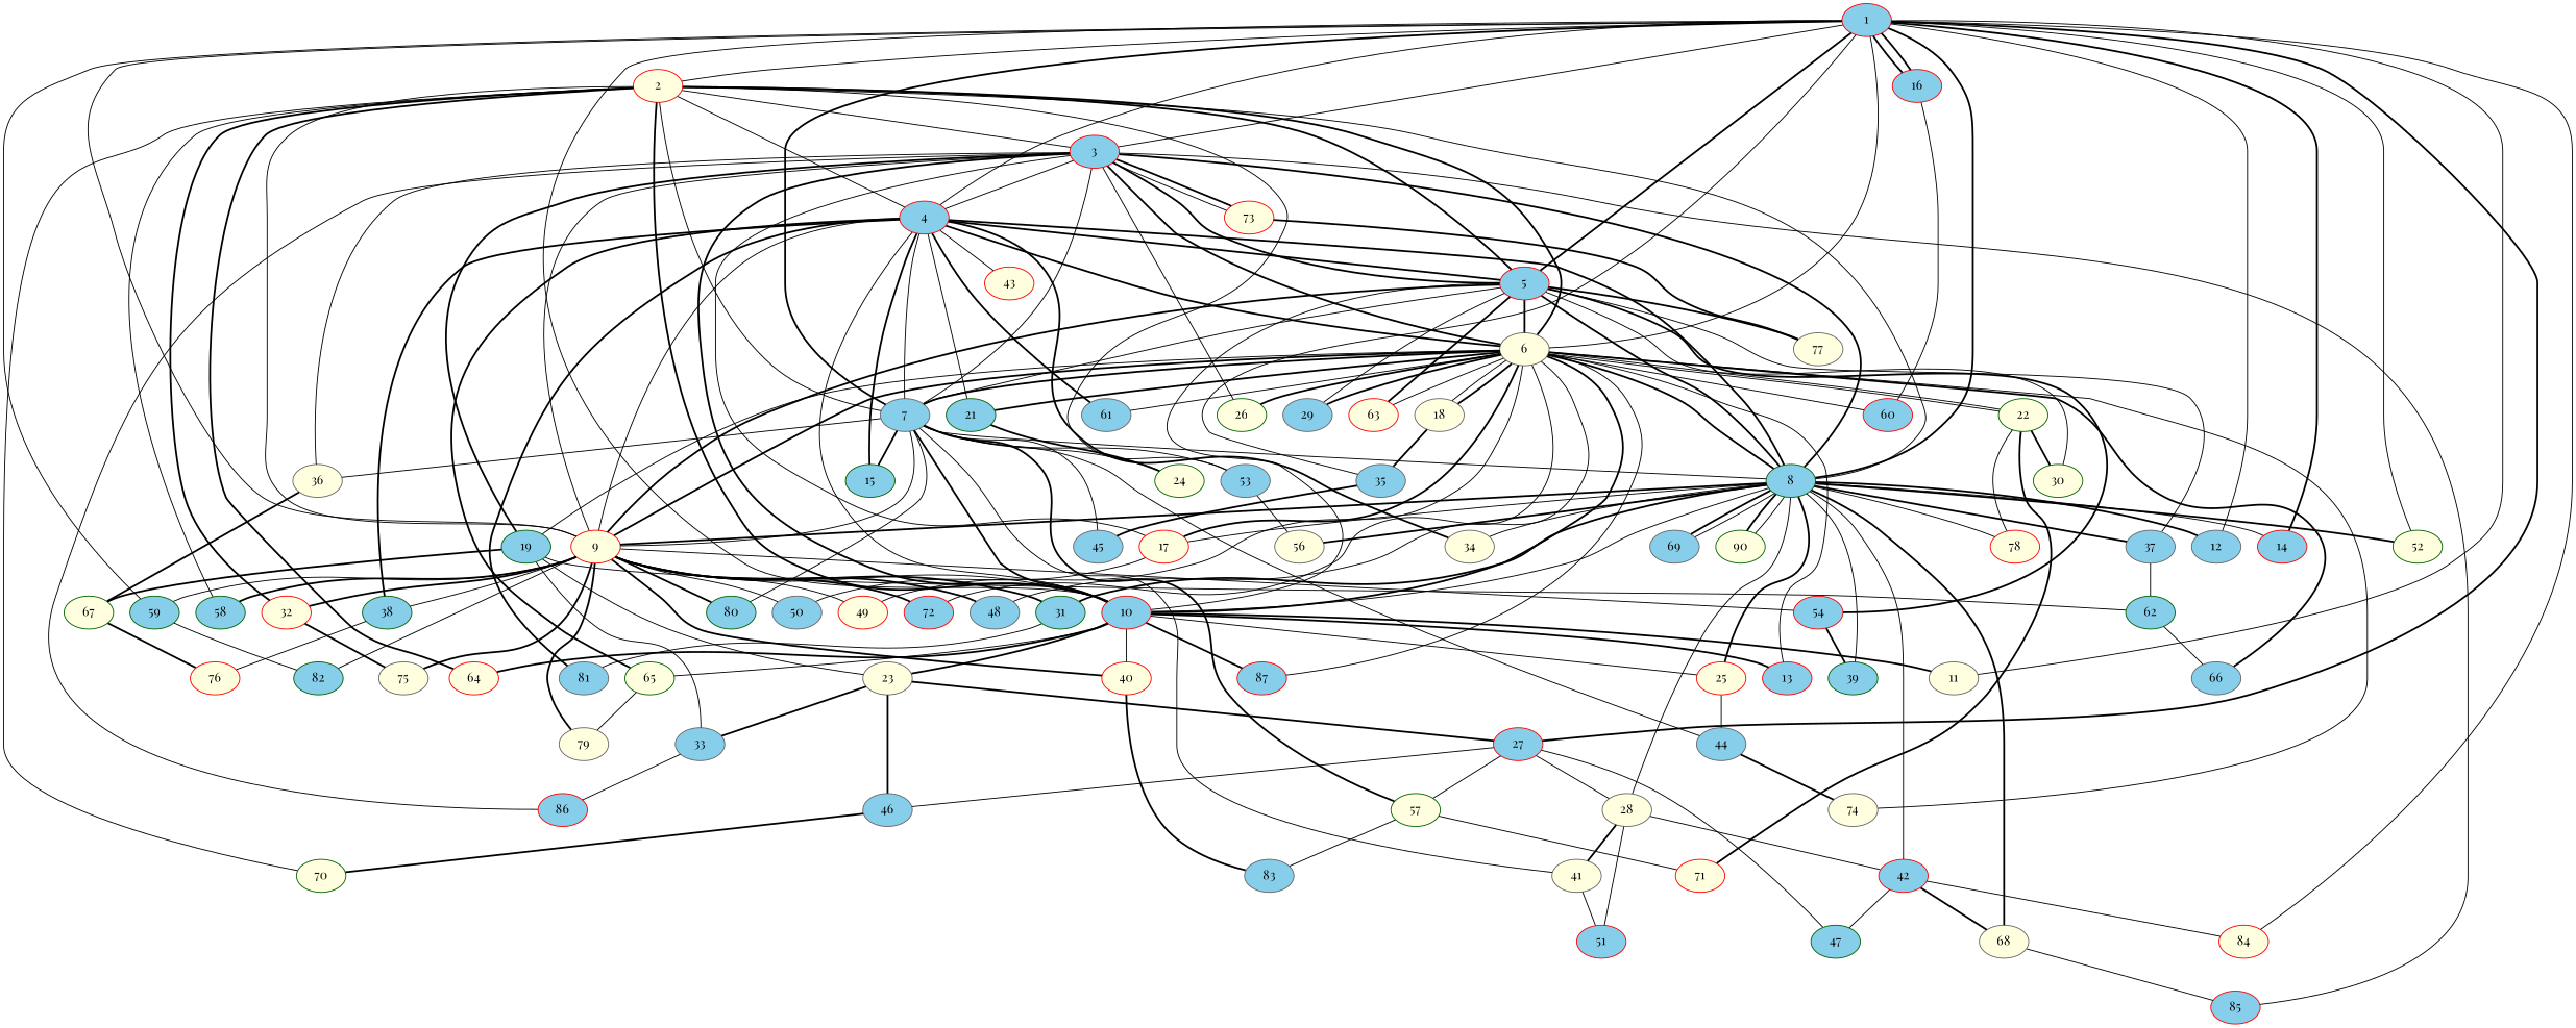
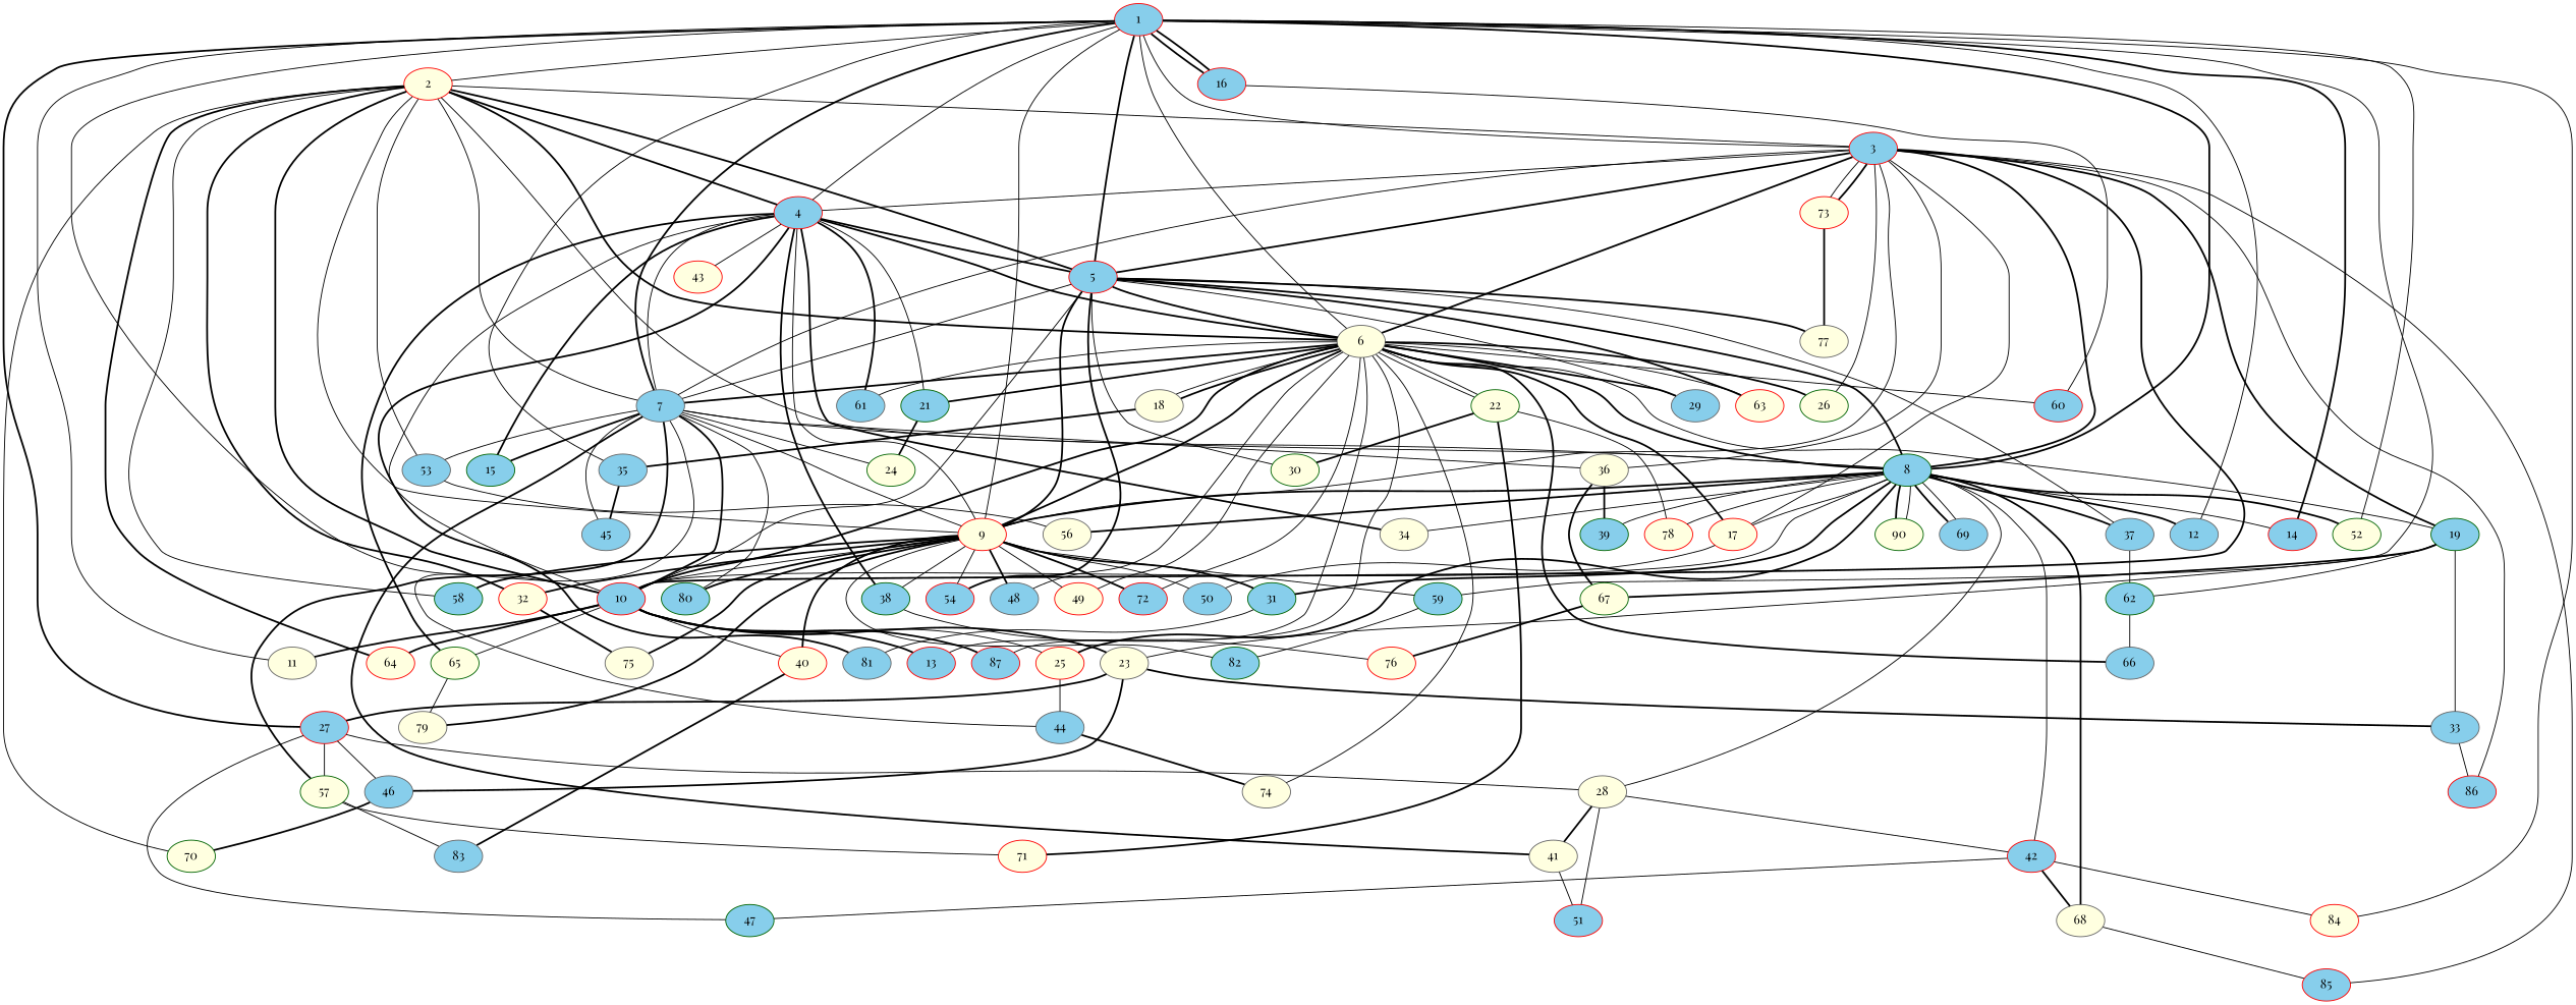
  graph {
    fontname="Playfair Display"
    node [color=red fillcolor=skyblue fontname="Playfair Display" style=filled]
    edge [fontname="Playfair Display" style=solid]
    2 [fillcolor=lightyellow]
    1
    3
    4
    5
    6 [color=gray40 fillcolor=lightyellow]
    7 [color=gray40]
    8 [color=darkgreen]
    9 [fillcolor=lightyellow]
    10
    11 [color=gray40 fillcolor=lightyellow]
    12 [color=gray40]
    14
    16
    27
    35 [color=gray40]
    52 [color=darkgreen fillcolor=lightyellow]
    59 [color=darkgreen]
    84 [fillcolor=lightyellow]
    32 [fillcolor=lightyellow]
    53 [color=gray40]
    58 [color=darkgreen]
    64 [fillcolor=lightyellow]
    70 [color=darkgreen fillcolor=lightyellow]
    19 [color=darkgreen]
    26 [color=darkgreen fillcolor=lightyellow]
    36 [color=gray40 fillcolor=lightyellow]
    73 [fillcolor=lightyellow]
    85
    86
    17 [fillcolor=lightyellow]
    43 [fillcolor=lightyellow]
    15 [color=darkgreen]
    21 [color=darkgreen]
    34 [color=gray40 fillcolor=lightyellow]
    38 [color=darkgreen]
    61 [color=gray40]
    65 [color=darkgreen fillcolor=lightyellow]
    81 [color=gray40]
    29 [color=gray40]
    30 [color=darkgreen fillcolor=lightyellow]
    37 [color=gray40]
    54
    63 [fillcolor=lightyellow]
    77 [color=gray40 fillcolor=lightyellow]
    13
    18 [color=gray40 fillcolor=lightyellow]
    22 [color=darkgreen fillcolor=lightyellow]
    48 [color=gray40]
    49 [fillcolor=lightyellow]
    60
    66 [color=gray40]
    72
    74 [color=gray40 fillcolor=lightyellow]
    87
    24 [color=darkgreen fillcolor=lightyellow]
    41 [color=gray40 fillcolor=lightyellow]
    44 [color=gray40]
    45 [color=gray40]
    57 [color=darkgreen fillcolor=lightyellow]
    80 [color=darkgreen]
    56 [color=gray40 fillcolor=lightyellow]
    n63 [color=darkgreen fillcolor=lightyellow label=90]
    25 [fillcolor=lightyellow]
    28 [color=gray40 fillcolor=lightyellow]
    31 [color=darkgreen]
    39 [color=darkgreen]
    42
    68 [color=gray40 fillcolor=lightyellow]
    69 [color=gray40]
    78 [fillcolor=lightyellow]
    40 [fillcolor=lightyellow]
    50 [color=gray40]
    75 [color=gray40 fillcolor=lightyellow]
    79 [color=gray40 fillcolor=lightyellow]
    82 [color=darkgreen]
    23 [color=gray40 fillcolor=lightyellow]
    46 [color=gray40]
    47 [color=darkgreen]
    33 [color=gray40]
    62 [color=darkgreen]
    67 [color=darkgreen fillcolor=lightyellow]
    76 [fillcolor=lightyellow]
    71 [fillcolor=lightyellow]
    51
    83 [color=gray40]
    2 -- 3
-   2 -- 4
+   2 -- 4 [style=bold]
    2 -- 5 [style=bold]
    2 -- 6 [style=bold]
    2 -- 7
    2 -- 8
    2 -- 9
    2 -- 10 [style=bold]
    2 -- 32 [style=bold]
    2 -- 53
    2 -- 58
    2 -- 64 [style=bold]
    2 -- 70
    1 -- 2
    1 -- 3
    1 -- 4
    1 -- 5 [style=bold]
    1 -- 6
    1 -- 7 [style=bold]
    1 -- 8 [style=bold]
    1 -- 9
    1 -- 10
    1 -- 11
    1 -- 12
    1 -- 14 [style=bold]
    1 -- 16 [style=bold]
    1 -- 16 [style=bold]
    1 -- 27 [style=bold]
    1 -- 35
    1 -- 52
    1 -- 59
    1 -- 84
    3 -- 4
    3 -- 5 [style=bold]
    3 -- 6 [style=bold]
    3 -- 7
    3 -- 8 [style=bold]
    3 -- 9
    3 -- 10 [style=bold]
    3 -- 19 [style=bold]
    3 -- 26
    3 -- 36
    3 -- 73
    3 -- 73 [style=bold]
    3 -- 85
    3 -- 86
    3 -- 17
    4 -- 5 [style=bold]
    4 -- 6 [style=bold]
    4 -- 7
-   4 -- 8 [style=bold]
    4 -- 9
    4 -- 10
    4 -- 43
    4 -- 15 [style=bold]
    4 -- 21
    4 -- 34 [style=bold]
    4 -- 38 [style=bold]
    4 -- 61 [style=bold]
    4 -- 65 [style=bold]
    4 -- 81 [style=bold]
    5 -- 6 [style=bold]
    5 -- 7
    5 -- 8 [style=bold]
    5 -- 9 [style=bold]
    5 -- 10
    5 -- 29
    5 -- 30
    5 -- 37
    5 -- 54 [style=bold]
    5 -- 63 [style=bold]
    5 -- 77 [style=bold]
    6 -- 7 [style=bold]
    6 -- 8 [style=bold]
    6 -- 9 [style=bold]
    6 -- 10 [style=bold]
    6 -- 19
    6 -- 26 [style=bold]
    6 -- 17 [style=bold]
    6 -- 21 [style=bold]
    6 -- 61
    6 -- 29 [style=bold]
    6 -- 63
    6 -- 13
    6 -- 18
    6 -- 18 [style=bold]
    6 -- 22
    6 -- 22
    6 -- 48
    6 -- 49
    6 -- 60
    6 -- 66 [style=bold]
    6 -- 72
    6 -- 74
    6 -- 87
    7 -- 8
    7 -- 9
    7 -- 10 [style=bold]
    7 -- 53
    7 -- 36
    7 -- 15 [style=bold]
    7 -- 24
-   7 -- 41
+   7 -- 41 [style=bold]
    7 -- 44
    7 -- 45
    7 -- 57 [style=bold]
    7 -- 80
    8 -- 9 [style=bold]
    8 -- 10
    8 -- 12 [style=bold]
    8 -- 14
    8 -- 52 [style=bold]
    8 -- 17
    8 -- 34
    8 -- 37 [style=bold]
    8 -- 56 [style=bold]
    8 -- n63 [style=bold]
    8 -- n63
    8 -- 25 [style=bold]
    8 -- 28
    8 -- 31 [style=bold]
    8 -- 39
    8 -- 42
    8 -- 68 [style=bold]
    8 -- 69 [style=bold]
    8 -- 69
    8 -- 78
    9 -- 10
    9 -- 59
    9 -- 32 [style=bold]
    9 -- 58 [style=bold]
    9 -- 38
    9 -- 54
    9 -- 48 [style=bold]
    9 -- 49
    9 -- 72 [style=bold]
    9 -- 80 [style=bold]
    9 -- 31 [style=bold]
    9 -- 40 [style=bold]
    9 -- 50
    9 -- 75 [style=bold]
    9 -- 79 [style=bold]
    9 -- 82
    10 -- 11 [style=bold]
    10 -- 64 [style=bold]
    10 -- 65
    10 -- 13 [style=bold]
    10 -- 87 [style=bold]
    10 -- 25
    10 -- 40
    10 -- 23 [style=bold]
    16 -- 60
    27 -- 57
    27 -- 28
    27 -- 46
    27 -- 47
    35 -- 45 [style=bold]
    59 -- 82
    32 -- 75 [style=bold]
    53 -- 56
    19 -- 23
    19 -- 33
    19 -- 62
    19 -- 67 [style=bold]
-   54 -- 39 [style=bold]
+   36 -- 39 [style=bold]
    36 -- 67 [style=bold]
    73 -- 77 [style=bold]
    17 -- 50
    21 -- 24 [style=bold]
    38 -- 76
    65 -- 79
    37 -- 62
    18 -- 35 [style=bold]
    22 -- 30 [style=bold]
    22 -- 78
    22 -- 71 [style=bold]
    41 -- 51
    44 -- 74 [style=bold]
    57 -- 71
    57 -- 83
    25 -- 44
    28 -- 41 [style=bold]
    28 -- 42
    28 -- 51
    31 -- 81
    42 -- 84
    42 -- 68 [style=bold]
    42 -- 47
    68 -- 85
    40 -- 83 [style=bold]
    23 -- 27 [style=bold]
    23 -- 46 [style=bold]
    23 -- 33 [style=bold]
    46 -- 70 [style=bold]
    33 -- 86
    62 -- 66
    67 -- 76 [style=bold]
  }
